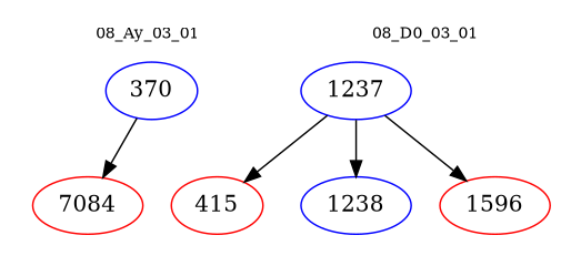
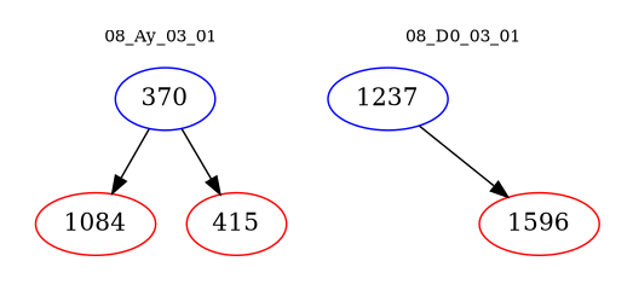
  digraph {
    node [color=blue]
    edge [color=black]
    n1 [label=370]
    n2 [color=red label=415]
-   n3 [color=red label=7084]
+   n3 [color=red label=1084]
    n4 [label=1237]
-   n5 [label=1238]
    n6 [color=red label=1596]
    subgraph cluster_1 {
      color=white
      fontsize=10
      label="08_Ay_03_01"
      n1
      n2
      n3
    }
    subgraph cluster_2 {
      color=white
      fontsize=10
      label="08_D0_03_01"
      n4
-     n5
      n6
    }
-   n4 -> n2
+   n1 -> n2
    n1 -> n3
-   n4 -> n5
    n4 -> n6
  }
